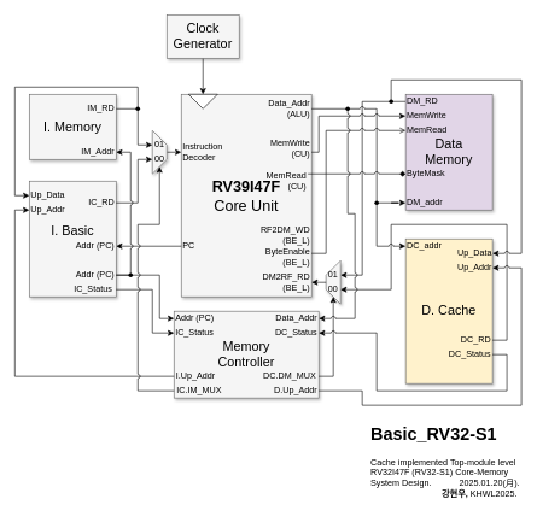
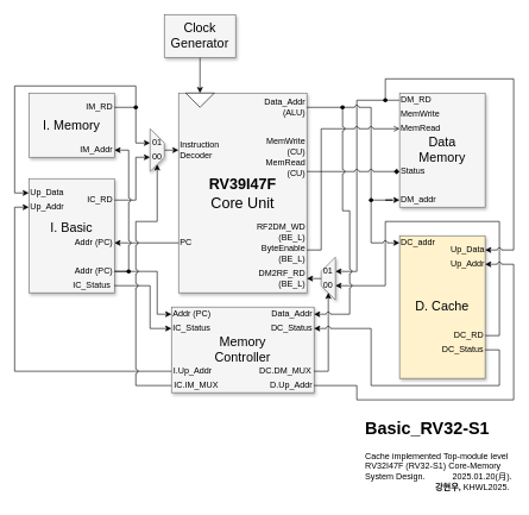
  <mxCell id="0" style=";html=1;" />
  <mxCell id="1" style=";html=1;" parent="0" />
  <mxCell id="2" value="" style="group" parent="1" vertex="1" connectable="0"><mxGeometry x="560" y="330" width="120" height="200" as="geometry" /></mxCell>
  <mxCell id="3" value="D. Cache" style="whiteSpace=wrap;html=1;shadow=1;fontSize=18;fillColor=#fff2cc;strokeColor=#666666;container=0;" parent="2" vertex="1"><mxGeometry width="120" height="200" as="geometry" /></mxCell>
  <mxCell id="4" value="DC_addr" style="text;html=1;align=left;verticalAlign=middle;whiteSpace=wrap;rounded=0;container=0;" parent="2" vertex="1"><mxGeometry width="60" height="20" as="geometry" /></mxCell>
  <mxCell id="5" value="DC_RD" style="text;html=1;align=right;verticalAlign=middle;whiteSpace=wrap;rounded=0;container=0;" parent="2" vertex="1"><mxGeometry x="70" y="130" width="50" height="20" as="geometry" /></mxCell>
  <mxCell id="6" value="DC_Status" style="text;html=1;align=right;verticalAlign=middle;whiteSpace=wrap;rounded=0;container=0;" parent="2" vertex="1"><mxGeometry x="60" y="150" width="60" height="20" as="geometry" /></mxCell>
  <mxCell id="7" value="Up_Addr" style="text;html=1;align=left;verticalAlign=middle;whiteSpace=wrap;rounded=0;container=0;" parent="2" vertex="1"><mxGeometry x="70" y="30" width="50" height="20" as="geometry" /></mxCell>
  <mxCell id="8" value="Up_Data" style="text;html=1;align=left;verticalAlign=middle;whiteSpace=wrap;rounded=0;container=0;" parent="2" vertex="1"><mxGeometry x="70" y="10" width="50" height="20" as="geometry" /></mxCell>
  <mxCell id="9" value="&lt;div&gt;&lt;font style=&quot;font-size: 21px;&quot;&gt;&lt;b&gt;RV39I47&lt;/b&gt;&lt;/font&gt;&lt;b style=&quot;font-size: 21px; background-color: transparent;&quot;&gt;F&lt;/b&gt;&lt;/div&gt;&lt;div&gt;&lt;font style=&quot;font-size: 21px;&quot;&gt;Core Unit&lt;/font&gt;&lt;/div&gt;" style="whiteSpace=wrap;html=1;shadow=1;fontSize=18;fillColor=#f5f5f5;strokeColor=#666666;" parent="1" vertex="1"><mxGeometry x="250" y="130" width="180" height="280" as="geometry" /></mxCell>
  <mxCell id="10" value="Memory&lt;div&gt;Controller&lt;/div&gt;" style="whiteSpace=wrap;html=1;shadow=1;fontSize=18;fillColor=#f5f5f5;strokeColor=#666666;" parent="1" vertex="1"><mxGeometry x="240" y="430" width="200" height="120" as="geometry" /></mxCell>
  <mxCell id="11" style="edgeStyle=orthogonalEdgeStyle;rounded=0;orthogonalLoop=1;jettySize=auto;html=1;entryX=0;entryY=0.5;entryDx=0;entryDy=0;" parent="1" source="12" target="26" edge="1"><mxGeometry relative="1" as="geometry" /></mxCell>
  <mxCell id="12" value="Clock&lt;div&gt;Generator&lt;/div&gt;" style="whiteSpace=wrap;html=1;shadow=1;fontSize=18;fillColor=#f5f5f5;strokeColor=#666666;" parent="1" vertex="1"><mxGeometry x="230" y="20" width="100" height="60" as="geometry" /></mxCell>
  <mxCell id="13" style="edgeStyle=orthogonalEdgeStyle;rounded=0;orthogonalLoop=1;jettySize=auto;html=1;entryX=1;entryY=0.5;entryDx=0;entryDy=0;" parent="1" source="66" target="58" edge="1"><mxGeometry relative="1" as="geometry"><Array as="points"><mxPoint x="500" y="140" /><mxPoint x="500" y="380" /></Array></mxGeometry></mxCell>
  <mxCell id="14" value="" style="group" parent="1" vertex="1" connectable="0"><mxGeometry x="40" y="130" width="120" height="90" as="geometry" /></mxCell>
  <mxCell id="15" value="I. Memory" style="whiteSpace=wrap;html=1;shadow=1;fontSize=18;fillColor=#f5f5f5;strokeColor=#666666;" parent="14" vertex="1"><mxGeometry width="120" height="90" as="geometry" /></mxCell>
  <mxCell id="16" value="IM_RD" style="text;html=1;align=right;verticalAlign=middle;whiteSpace=wrap;rounded=0;" parent="14" vertex="1"><mxGeometry x="80" y="10" width="40" height="20" as="geometry" /></mxCell>
  <mxCell id="17" value="IM_Addr" style="text;html=1;align=center;verticalAlign=middle;whiteSpace=wrap;rounded=0;" parent="14" vertex="1"><mxGeometry x="70" y="70" width="50" height="20" as="geometry" /></mxCell>
  <mxCell id="18" value="" style="group" parent="1" vertex="1" connectable="0"><mxGeometry x="40" y="250" width="120" height="160" as="geometry" /></mxCell>
  <mxCell id="19" value="I. Basic&lt;div&gt;&lt;br&gt;&lt;/div&gt;" style="whiteSpace=wrap;html=1;shadow=1;fontSize=18;fillColor=#f5f5f5;strokeColor=#666666;" parent="18" vertex="1"><mxGeometry width="120" height="160" as="geometry" /></mxCell>
  <mxCell id="20" value="IC_RD" style="text;html=1;align=right;verticalAlign=middle;whiteSpace=wrap;rounded=0;" parent="18" vertex="1"><mxGeometry x="80" y="20" width="40" height="20" as="geometry" /></mxCell>
  <mxCell id="21" value="Addr (PC)" style="text;html=1;align=right;verticalAlign=middle;whiteSpace=wrap;rounded=0;" parent="18" vertex="1"><mxGeometry x="60" y="80" width="60" height="20" as="geometry" /></mxCell>
  <mxCell id="22" value="Up_Addr" style="text;html=1;align=left;verticalAlign=middle;whiteSpace=wrap;rounded=0;" parent="18" vertex="1"><mxGeometry y="30" width="50" height="20" as="geometry" /></mxCell>
  <mxCell id="23" value="IC_Status" style="text;html=1;align=left;verticalAlign=middle;whiteSpace=wrap;rounded=0;" parent="18" vertex="1"><mxGeometry x="60" y="140" width="60" height="20" as="geometry" /></mxCell>
  <mxCell id="24" value="Up_Data" style="text;html=1;align=left;verticalAlign=middle;whiteSpace=wrap;rounded=0;" parent="18" vertex="1"><mxGeometry y="10" width="50" height="20" as="geometry" /></mxCell>
  <mxCell id="25" value="Addr (PC)" style="text;html=1;align=right;verticalAlign=middle;whiteSpace=wrap;rounded=0;" parent="18" vertex="1"><mxGeometry x="60" y="120" width="60" height="20" as="geometry" /></mxCell>
  <mxCell id="26" value="" style="triangle;whiteSpace=wrap;html=1;rotation=90;" parent="1" vertex="1"><mxGeometry x="270" y="120" width="20" height="40" as="geometry" /></mxCell>
  <mxCell id="27" value="IC_Status" style="text;html=1;align=left;verticalAlign=middle;whiteSpace=wrap;rounded=0;" parent="1" vertex="1"><mxGeometry x="240" y="450" width="60" height="20" as="geometry" /></mxCell>
  <mxCell id="28" style="edgeStyle=orthogonalEdgeStyle;rounded=0;orthogonalLoop=1;jettySize=auto;html=1;entryX=0;entryY=0.5;entryDx=0;entryDy=0;exitX=0;exitY=0.5;exitDx=0;exitDy=0;" parent="1" source="29" target="22" edge="1"><mxGeometry relative="1" as="geometry"><Array as="points"><mxPoint x="20" y="520" /><mxPoint x="20" y="290" /></Array></mxGeometry></mxCell>
  <mxCell id="29" value="I.Up_Addr" style="text;html=1;align=center;verticalAlign=middle;whiteSpace=wrap;rounded=0;" parent="1" vertex="1"><mxGeometry x="240" y="510" width="60" height="20" as="geometry" /></mxCell>
  <mxCell id="30" style="edgeStyle=orthogonalEdgeStyle;rounded=0;orthogonalLoop=1;jettySize=auto;html=1;entryX=0;entryY=0.5;entryDx=0;entryDy=0;exitX=1;exitY=0.5;exitDx=0;exitDy=0;" parent="1" source="23" target="27" edge="1"><mxGeometry relative="1" as="geometry"><Array as="points"><mxPoint x="210" y="400" /><mxPoint x="210" y="460" /></Array></mxGeometry></mxCell>
  <mxCell id="31" value="Instruction&lt;br&gt;Decoder" style="text;html=1;align=left;verticalAlign=middle;whiteSpace=wrap;rounded=0;" parent="1" vertex="1"><mxGeometry x="250" y="200" width="60" height="20" as="geometry" /></mxCell>
  <mxCell id="32" style="edgeStyle=orthogonalEdgeStyle;rounded=0;orthogonalLoop=1;jettySize=auto;html=1;entryX=0;entryY=0.5;entryDx=0;entryDy=0;jumpStyle=arc;" parent="1" source="39" target="24" edge="1"><mxGeometry relative="1" as="geometry"><Array as="points"><mxPoint x="190" y="120" /><mxPoint x="20" y="120" /><mxPoint x="20" y="270" /></Array></mxGeometry></mxCell>
  <mxCell id="33" style="edgeStyle=orthogonalEdgeStyle;rounded=0;orthogonalLoop=1;jettySize=auto;html=1;entryX=1;entryY=0.5;entryDx=0;entryDy=0;fontFamily=Helvetica;fontSize=12;fontColor=default;" parent="1" source="34" target="21" edge="1"><mxGeometry relative="1" as="geometry" /></mxCell>
  <mxCell id="34" value="PC" style="text;html=1;align=left;verticalAlign=middle;whiteSpace=wrap;rounded=0;" parent="1" vertex="1"><mxGeometry x="250" y="330" width="20" height="20" as="geometry" /></mxCell>
  <mxCell id="35" value="Addr (PC)" style="text;html=1;align=left;verticalAlign=middle;whiteSpace=wrap;rounded=0;" parent="1" vertex="1"><mxGeometry x="240" y="430" width="60" height="20" as="geometry" /></mxCell>
  <mxCell id="36" style="edgeStyle=orthogonalEdgeStyle;rounded=0;orthogonalLoop=1;jettySize=auto;html=1;entryX=0;entryY=0.5;entryDx=0;entryDy=0;fontFamily=Helvetica;fontSize=12;fontColor=default;" parent="1" source="25" target="35" edge="1"><mxGeometry relative="1" as="geometry"><Array as="points"><mxPoint x="220" y="380" /><mxPoint x="220" y="440" /></Array></mxGeometry></mxCell>
  <mxCell id="37" value="" style="shape=waypoint;sketch=0;size=6;pointerEvents=1;points=[];fillColor=none;resizable=0;rotatable=0;perimeter=centerPerimeter;snapToPoint=1;align=center;verticalAlign=top;fontFamily=Helvetica;fontSize=12;fontColor=default;" parent="1" vertex="1"><mxGeometry x="170" y="370" width="20" height="20" as="geometry" /></mxCell>
  <mxCell id="38" style="edgeStyle=orthogonalEdgeStyle;rounded=0;orthogonalLoop=1;jettySize=auto;html=1;entryX=0;entryY=0.5;entryDx=0;entryDy=0;fontFamily=Helvetica;fontSize=12;fontColor=default;exitX=1;exitY=0.5;exitDx=0;exitDy=0;" parent="1" source="16" target="45" edge="1"><mxGeometry relative="1" as="geometry"><Array as="points"><mxPoint x="190" y="150" /><mxPoint x="190" y="200" /></Array></mxGeometry></mxCell>
  <mxCell id="39" value="" style="shape=waypoint;sketch=0;size=6;pointerEvents=1;points=[];fillColor=none;resizable=0;rotatable=0;perimeter=centerPerimeter;snapToPoint=1;align=center;verticalAlign=top;fontFamily=Helvetica;fontSize=12;fontColor=default;" parent="1" vertex="1"><mxGeometry x="180" y="140" width="20" height="20" as="geometry" /></mxCell>
  <mxCell id="40" style="edgeStyle=orthogonalEdgeStyle;rounded=0;orthogonalLoop=1;jettySize=auto;html=1;entryX=0;entryY=0.5;entryDx=0;entryDy=0;fontFamily=Helvetica;fontSize=12;fontColor=default;exitX=0.5;exitY=0;exitDx=0;exitDy=0;" parent="1" source="43" target="31" edge="1"><mxGeometry relative="1" as="geometry" /></mxCell>
  <mxCell id="41" style="edgeStyle=orthogonalEdgeStyle;rounded=0;orthogonalLoop=1;jettySize=auto;html=1;entryX=0;entryY=0.5;entryDx=0;entryDy=0;fontFamily=Helvetica;fontSize=12;fontColor=default;" parent="1" source="20" target="44" edge="1"><mxGeometry relative="1" as="geometry"><Array as="points"><mxPoint x="190" y="280" /><mxPoint x="190" y="220" /></Array></mxGeometry></mxCell>
  <mxCell id="42" value="" style="group" parent="1" vertex="1" connectable="0"><mxGeometry x="210" y="180" width="20" height="60" as="geometry" /></mxCell>
  <mxCell id="43" value="" style="shape=trapezoid;perimeter=trapezoidPerimeter;whiteSpace=wrap;html=1;fixedSize=1;pointerEvents=0;align=center;verticalAlign=top;fontFamily=Helvetica;fontSize=12;fontColor=#333333;fillColor=#f5f5f5;strokeColor=#666666;shadow=1;rotation=90;" parent="42" vertex="1"><mxGeometry x="-20" y="20" width="60" height="20" as="geometry" /></mxCell>
  <mxCell id="44" value="&lt;span style=&quot;background-color: transparent;&quot;&gt;00&lt;/span&gt;" style="text;html=1;align=center;verticalAlign=middle;whiteSpace=wrap;rounded=0;fontFamily=Helvetica;fontSize=12;fontColor=default;" parent="42" vertex="1"><mxGeometry y="30" width="20" height="20" as="geometry" /></mxCell>
  <mxCell id="45" value="&lt;span style=&quot;background-color: transparent;&quot;&gt;01&lt;/span&gt;" style="text;html=1;align=center;verticalAlign=middle;whiteSpace=wrap;rounded=0;fontFamily=Helvetica;fontSize=12;fontColor=default;" vertex="1" parent="42"><mxGeometry y="10" width="20" height="20" as="geometry" /></mxCell>
  <mxCell id="46" style="edgeStyle=orthogonalEdgeStyle;rounded=0;orthogonalLoop=1;jettySize=auto;html=1;entryX=1;entryY=0.5;entryDx=0;entryDy=0;fontFamily=Helvetica;fontSize=12;fontColor=default;jumpStyle=arc;" parent="1" source="25" target="17" edge="1"><mxGeometry relative="1" as="geometry"><Array as="points"><mxPoint x="180" y="380" /><mxPoint x="180" y="210" /></Array></mxGeometry></mxCell>
  <mxCell id="47" style="edgeStyle=orthogonalEdgeStyle;rounded=0;orthogonalLoop=1;jettySize=auto;html=1;entryX=1;entryY=0.5;entryDx=0;entryDy=0;fontFamily=Helvetica;fontSize=12;fontColor=default;jumpStyle=arc;exitX=0;exitY=0.5;exitDx=0;exitDy=0;" parent="1" source="48" target="43" edge="1"><mxGeometry relative="1" as="geometry"><Array as="points"><mxPoint x="190" y="540" /><mxPoint x="190" y="310" /><mxPoint x="220" y="310" /></Array></mxGeometry></mxCell>
  <mxCell id="48" value="IC.IM_MUX" style="text;html=1;align=center;verticalAlign=middle;whiteSpace=wrap;rounded=0;" parent="1" vertex="1"><mxGeometry x="240" y="530" width="70" height="20" as="geometry" /></mxCell>
  <mxCell id="49" value="DC_Status" style="text;html=1;align=right;verticalAlign=middle;whiteSpace=wrap;rounded=0;" parent="1" vertex="1"><mxGeometry x="380" y="450" width="60" height="20" as="geometry" /></mxCell>
  <mxCell id="50" value="&lt;div&gt;DM2RF_RD&lt;/div&gt;(BE_L)" style="text;html=1;align=right;verticalAlign=middle;whiteSpace=wrap;rounded=0;" parent="1" vertex="1"><mxGeometry x="360" y="375" width="70" height="30" as="geometry" /></mxCell>
  <mxCell id="51" value="MemWrite&lt;div&gt;(CU)&lt;/div&gt;" style="text;html=1;align=right;verticalAlign=middle;whiteSpace=wrap;rounded=0;" parent="1" vertex="1"><mxGeometry x="370" y="190" width="60" height="30" as="geometry" /></mxCell>
- <mxCell id="52" value="MemRead&lt;div&gt;(CU)&lt;/div&gt;" style="text;html=1;align=right;verticalAlign=middle;whiteSpace=wrap;rounded=0;" parent="1" vertex="1"><mxGeometry x="365" y="235" width="60" height="30" as="geometry" /></mxCell>
+ <mxCell id="52" value="MemRead&lt;div&gt;(CU)&lt;/div&gt;" style="text;html=1;align=right;verticalAlign=middle;whiteSpace=wrap;rounded=0;" parent="1" vertex="1"><mxGeometry x="370" y="220" width="60" height="30" as="geometry" /></mxCell>
  <mxCell id="53" value="&lt;div&gt;ByteEnable&lt;/div&gt;(BE_L)" style="text;html=1;align=right;verticalAlign=middle;whiteSpace=wrap;rounded=0;" parent="1" vertex="1"><mxGeometry x="360" y="340" width="70" height="30" as="geometry" /></mxCell>
  <mxCell id="54" value="RF2DM_WD&lt;div&gt;(BE_L)&lt;/div&gt;" style="text;html=1;align=right;verticalAlign=middle;whiteSpace=wrap;rounded=0;" parent="1" vertex="1"><mxGeometry x="360" y="310" width="70" height="30" as="geometry" /></mxCell>
  <mxCell id="55" value="" style="group;rotation=-180;" parent="1" vertex="1" connectable="0"><mxGeometry x="450" y="360" width="20" height="60" as="geometry" /></mxCell>
  <mxCell id="56" value="" style="shape=trapezoid;perimeter=trapezoidPerimeter;whiteSpace=wrap;html=1;fixedSize=1;pointerEvents=0;align=center;verticalAlign=top;fontFamily=Helvetica;fontSize=12;fontColor=#333333;fillColor=#f5f5f5;strokeColor=#666666;shadow=1;rotation=-90;" parent="55" vertex="1"><mxGeometry x="-20" y="20" width="60" height="20" as="geometry" /></mxCell>
  <mxCell id="57" value="00" style="text;html=1;align=center;verticalAlign=middle;whiteSpace=wrap;rounded=0;fontFamily=Helvetica;fontSize=12;fontColor=default;rotation=0;" parent="55" vertex="1"><mxGeometry y="30" width="20" height="20" as="geometry" /></mxCell>
  <mxCell id="58" value="01" style="text;html=1;align=center;verticalAlign=middle;whiteSpace=wrap;rounded=0;fontFamily=Helvetica;fontSize=12;fontColor=default;rotation=0;" vertex="1" parent="55"><mxGeometry y="10" width="20" height="20" as="geometry" /></mxCell>
  <mxCell id="59" style="edgeStyle=orthogonalEdgeStyle;rounded=0;orthogonalLoop=1;jettySize=auto;html=1;entryX=1;entryY=0.5;entryDx=0;entryDy=0;exitX=0.5;exitY=0;exitDx=0;exitDy=0;" parent="1" source="56" target="50" edge="1"><mxGeometry relative="1" as="geometry"><Array as="points"><mxPoint x="440" y="390" /><mxPoint x="440" y="390" /></Array></mxGeometry></mxCell>
  <mxCell id="60" value="" style="group" parent="1" vertex="1" connectable="0"><mxGeometry x="560" y="130" width="120" height="160" as="geometry" /></mxCell>
- <mxCell id="61" value="&lt;font&gt;Data&lt;/font&gt;&lt;div&gt;&lt;font&gt;Memory&lt;/font&gt;&lt;/div&gt;" style="whiteSpace=wrap;html=1;shadow=1;fontSize=18;fillColor=#e1d5e7;strokeColor=#666666;" parent="60" vertex="1"><mxGeometry width="120" height="160" as="geometry" /></mxCell>
+ <mxCell id="61" value="&lt;font&gt;Data&lt;/font&gt;&lt;div&gt;&lt;font&gt;Memory&lt;/font&gt;&lt;/div&gt;" style="whiteSpace=wrap;html=1;shadow=1;fontSize=18;fillColor=#f5f5f5;strokeColor=#666666;" parent="60" vertex="1"><mxGeometry width="120" height="160" as="geometry" /></mxCell>
  <mxCell id="62" value="MemWrite" style="text;html=1;align=left;verticalAlign=middle;whiteSpace=wrap;rounded=0;" parent="60" vertex="1"><mxGeometry y="20" width="60" height="20" as="geometry" /></mxCell>
  <mxCell id="63" value="MemRead" style="text;html=1;align=left;verticalAlign=middle;whiteSpace=wrap;rounded=0;" parent="60" vertex="1"><mxGeometry y="40" width="60" height="20" as="geometry" /></mxCell>
- <mxCell id="64" value="ByteMask" style="text;html=1;align=left;verticalAlign=middle;whiteSpace=wrap;rounded=0;" parent="60" vertex="1"><mxGeometry y="100" width="60" height="20" as="geometry" /></mxCell>
+ <mxCell id="64" value="Status" style="text;html=1;align=left;verticalAlign=middle;whiteSpace=wrap;rounded=0;" parent="60" vertex="1"><mxGeometry y="100" width="60" height="20" as="geometry" /></mxCell>
  <mxCell id="65" value="DM_addr" style="text;html=1;align=left;verticalAlign=middle;whiteSpace=wrap;rounded=0;" parent="60" vertex="1"><mxGeometry y="140" width="60" height="20" as="geometry" /></mxCell>
  <mxCell id="66" value="DM_RD" style="text;html=1;align=left;verticalAlign=middle;whiteSpace=wrap;rounded=0;" parent="60" vertex="1"><mxGeometry width="50" height="20" as="geometry" /></mxCell>
  <mxCell id="67" style="edgeStyle=orthogonalEdgeStyle;rounded=0;orthogonalLoop=1;jettySize=auto;html=1;entryX=1;entryY=0.5;entryDx=0;entryDy=0;" parent="1" source="5" target="57" edge="1"><mxGeometry relative="1" as="geometry"><Array as="points"><mxPoint x="700" y="470" /><mxPoint x="700" y="310" /><mxPoint x="540" y="310" /><mxPoint x="540" y="400" /></Array></mxGeometry></mxCell>
  <mxCell id="68" value="" style="shape=waypoint;sketch=0;size=6;pointerEvents=1;points=[];fillColor=none;resizable=0;rotatable=0;perimeter=centerPerimeter;snapToPoint=1;" vertex="1" parent="1"><mxGeometry x="530" y="130" width="20" height="20" as="geometry" /></mxCell>
  <mxCell id="69" value="D.Up_Addr" style="text;html=1;align=right;verticalAlign=middle;whiteSpace=wrap;rounded=0;" vertex="1" parent="1"><mxGeometry x="370" y="530" width="70" height="20" as="geometry" /></mxCell>
  <mxCell id="70" style="edgeStyle=orthogonalEdgeStyle;rounded=0;orthogonalLoop=1;jettySize=auto;html=1;entryX=0;entryY=0.5;entryDx=0;entryDy=0;" edge="1" parent="1" source="71" target="56"><mxGeometry relative="1" as="geometry" /></mxCell>
  <mxCell id="71" value="DC.DM_MUX" style="text;html=1;align=center;verticalAlign=middle;whiteSpace=wrap;rounded=0;" vertex="1" parent="1"><mxGeometry x="360" y="510" width="80" height="20" as="geometry" /></mxCell>
  <mxCell id="72" style="edgeStyle=orthogonalEdgeStyle;rounded=0;orthogonalLoop=1;jettySize=auto;html=1;entryX=0;entryY=0.5;entryDx=0;entryDy=0;jumpStyle=arc;" edge="1" parent="1" source="73" target="4"><mxGeometry relative="1" as="geometry"><Array as="points"><mxPoint x="520" y="150" /><mxPoint x="520" y="340" /></Array></mxGeometry></mxCell>
  <mxCell id="73" value="Data_Addr&lt;div&gt;(ALU)&lt;/div&gt;" style="text;html=1;align=right;verticalAlign=middle;whiteSpace=wrap;rounded=0;" vertex="1" parent="1"><mxGeometry x="370" y="130" width="60" height="40" as="geometry" /></mxCell>
  <mxCell id="74" style="edgeStyle=orthogonalEdgeStyle;rounded=0;orthogonalLoop=1;jettySize=auto;html=1;entryX=0;entryY=0.5;entryDx=0;entryDy=0;" edge="1" parent="1" source="75" target="65"><mxGeometry relative="1" as="geometry" /></mxCell>
  <mxCell id="75" value="" style="shape=waypoint;sketch=0;size=6;pointerEvents=1;points=[];fillColor=none;resizable=0;rotatable=0;perimeter=centerPerimeter;snapToPoint=1;" vertex="1" parent="1"><mxGeometry x="510" y="270" width="20" height="20" as="geometry" /></mxCell>
- <mxCell id="76" style="edgeStyle=orthogonalEdgeStyle;rounded=0;orthogonalLoop=1;jettySize=auto;html=1;entryX=0;entryY=0.5;entryDx=0;entryDy=0;jumpStyle=arc;" parent="1" source="51" target="62" edge="1"><mxGeometry relative="1" as="geometry"><Array as="points"><mxPoint x="440" y="210" /><mxPoint x="440" y="160" /></Array></mxGeometry></mxCell>
  <mxCell id="77" style="edgeStyle=orthogonalEdgeStyle;rounded=0;orthogonalLoop=1;jettySize=auto;html=1;entryX=0;entryY=0.5;entryDx=0;entryDy=0;jumpStyle=arc;endArrow=open;" parent="1" source="52" target="63" edge="1"><mxGeometry relative="1" as="geometry"><Array as="points"><mxPoint x="450" y="240" /><mxPoint x="450" y="180" /></Array></mxGeometry></mxCell>
  <mxCell id="78" style="edgeStyle=orthogonalEdgeStyle;rounded=0;orthogonalLoop=1;jettySize=auto;html=1;entryX=0;entryY=0.5;entryDx=0;entryDy=0;jumpStyle=arc;endArrow=diamond;" parent="1" source="53" target="64" edge="1"><mxGeometry relative="1" as="geometry"><Array as="points"><mxPoint x="450" y="350" /><mxPoint x="450" y="240" /></Array></mxGeometry></mxCell>
  <mxCell id="79" style="edgeStyle=orthogonalEdgeStyle;rounded=0;orthogonalLoop=1;jettySize=auto;html=1;entryX=1;entryY=0.5;entryDx=0;entryDy=0;jumpStyle=arc;" parent="1" source="6" target="49" edge="1"><mxGeometry relative="1" as="geometry"><Array as="points"><mxPoint x="700" y="490" /><mxPoint x="700" y="540" /><mxPoint x="520" y="540" /><mxPoint x="520" y="460" /></Array></mxGeometry></mxCell>
  <mxCell id="80" style="edgeStyle=orthogonalEdgeStyle;rounded=0;orthogonalLoop=1;jettySize=auto;html=1;entryX=1;entryY=0.5;entryDx=0;entryDy=0;jumpStyle=arc;exitX=1;exitY=0.5;exitDx=0;exitDy=0;" edge="1" parent="1" source="69" target="7"><mxGeometry relative="1" as="geometry"><Array as="points"><mxPoint x="500" y="540" /><mxPoint x="500" y="560" /><mxPoint x="720" y="560" /><mxPoint x="720" y="370" /></Array></mxGeometry></mxCell>
  <mxCell id="81" style="edgeStyle=orthogonalEdgeStyle;rounded=0;orthogonalLoop=1;jettySize=auto;html=1;entryX=1;entryY=0.5;entryDx=0;entryDy=0;jumpStyle=arc;" parent="1" source="68" target="8" edge="1"><mxGeometry relative="1" as="geometry"><Array as="points"><mxPoint x="540" y="110" /><mxPoint x="720" y="110" /><mxPoint x="720" y="350" /></Array></mxGeometry></mxCell>
  <mxCell id="82" value="&lt;h1 style=&quot;margin-top: 0px;&quot;&gt;Basic_RV32-S1&lt;/h1&gt;&lt;p&gt;Cache implemented Top-module level&lt;br&gt;RV32I47F (RV32-S1) Core-Memory System Design.&lt;/p&gt;&lt;p&gt;&lt;br&gt;&lt;/p&gt;" style="text;html=1;whiteSpace=wrap;overflow=hidden;rounded=0;align=left;" vertex="1" parent="1"><mxGeometry x="510" y="580" width="210" height="120" as="geometry" /></mxCell>
  <mxCell id="83" value="&lt;span style=&quot;&quot;&gt;2025.01.20(月).&lt;/span&gt;&lt;div&gt;&lt;b&gt;강현우,&amp;nbsp;&lt;/b&gt;KHWL2025.&amp;nbsp;&lt;span style=&quot;&quot;&gt;&lt;br&gt;&lt;/span&gt;&lt;/div&gt;" style="text;html=1;align=right;verticalAlign=middle;whiteSpace=wrap;rounded=0;" vertex="1" parent="1"><mxGeometry x="610" y="660" width="110" height="30" as="geometry" /></mxCell>
  <mxCell id="84" value="Data_Addr" style="text;html=1;align=right;verticalAlign=middle;whiteSpace=wrap;rounded=0;" vertex="1" parent="1"><mxGeometry x="380" y="430" width="60" height="20" as="geometry" /></mxCell>
  <mxCell id="85" value="" style="shape=waypoint;sketch=0;size=6;pointerEvents=1;points=[];fillColor=none;resizable=0;rotatable=0;perimeter=centerPerimeter;snapToPoint=1;" vertex="1" parent="1"><mxGeometry x="470" y="140" width="20" height="20" as="geometry" /></mxCell>
  <mxCell id="86" style="edgeStyle=orthogonalEdgeStyle;rounded=0;orthogonalLoop=1;jettySize=auto;html=1;entryX=1;entryY=0.5;entryDx=0;entryDy=0;jumpStyle=arc;" edge="1" parent="1" source="85" target="84"><mxGeometry relative="1" as="geometry"><Array as="points"><mxPoint x="480" y="295" /><mxPoint x="490" y="295" /><mxPoint x="490" y="440" /></Array></mxGeometry></mxCell>
